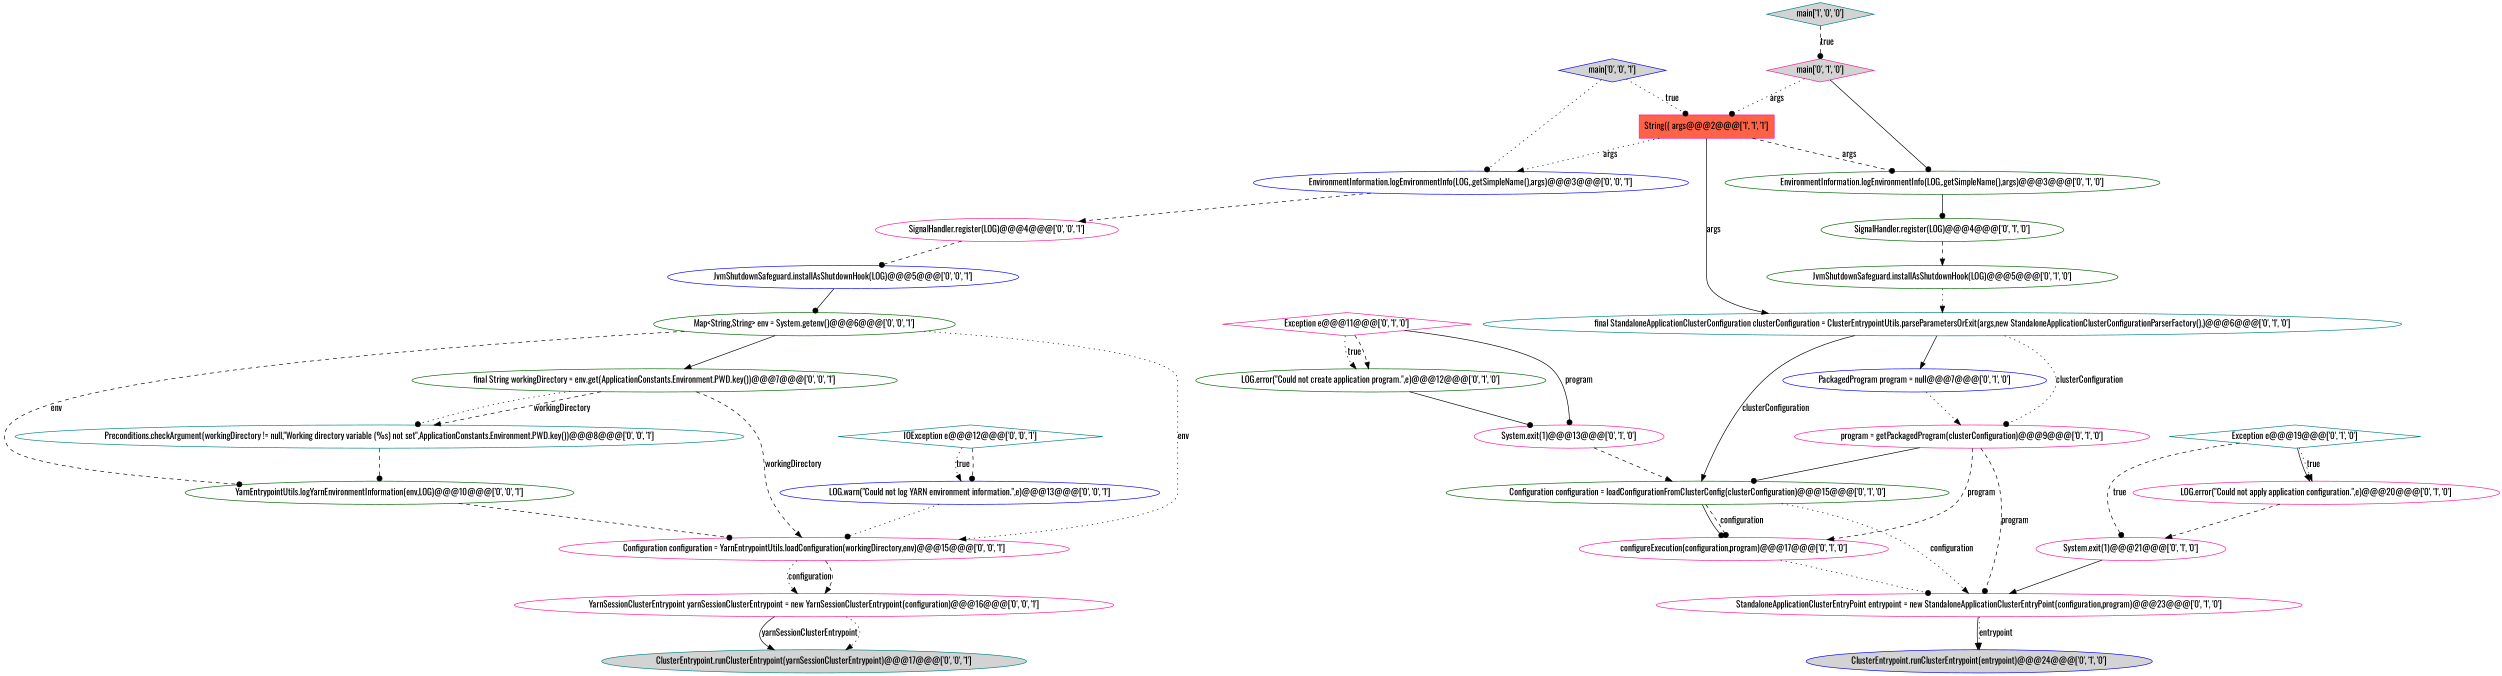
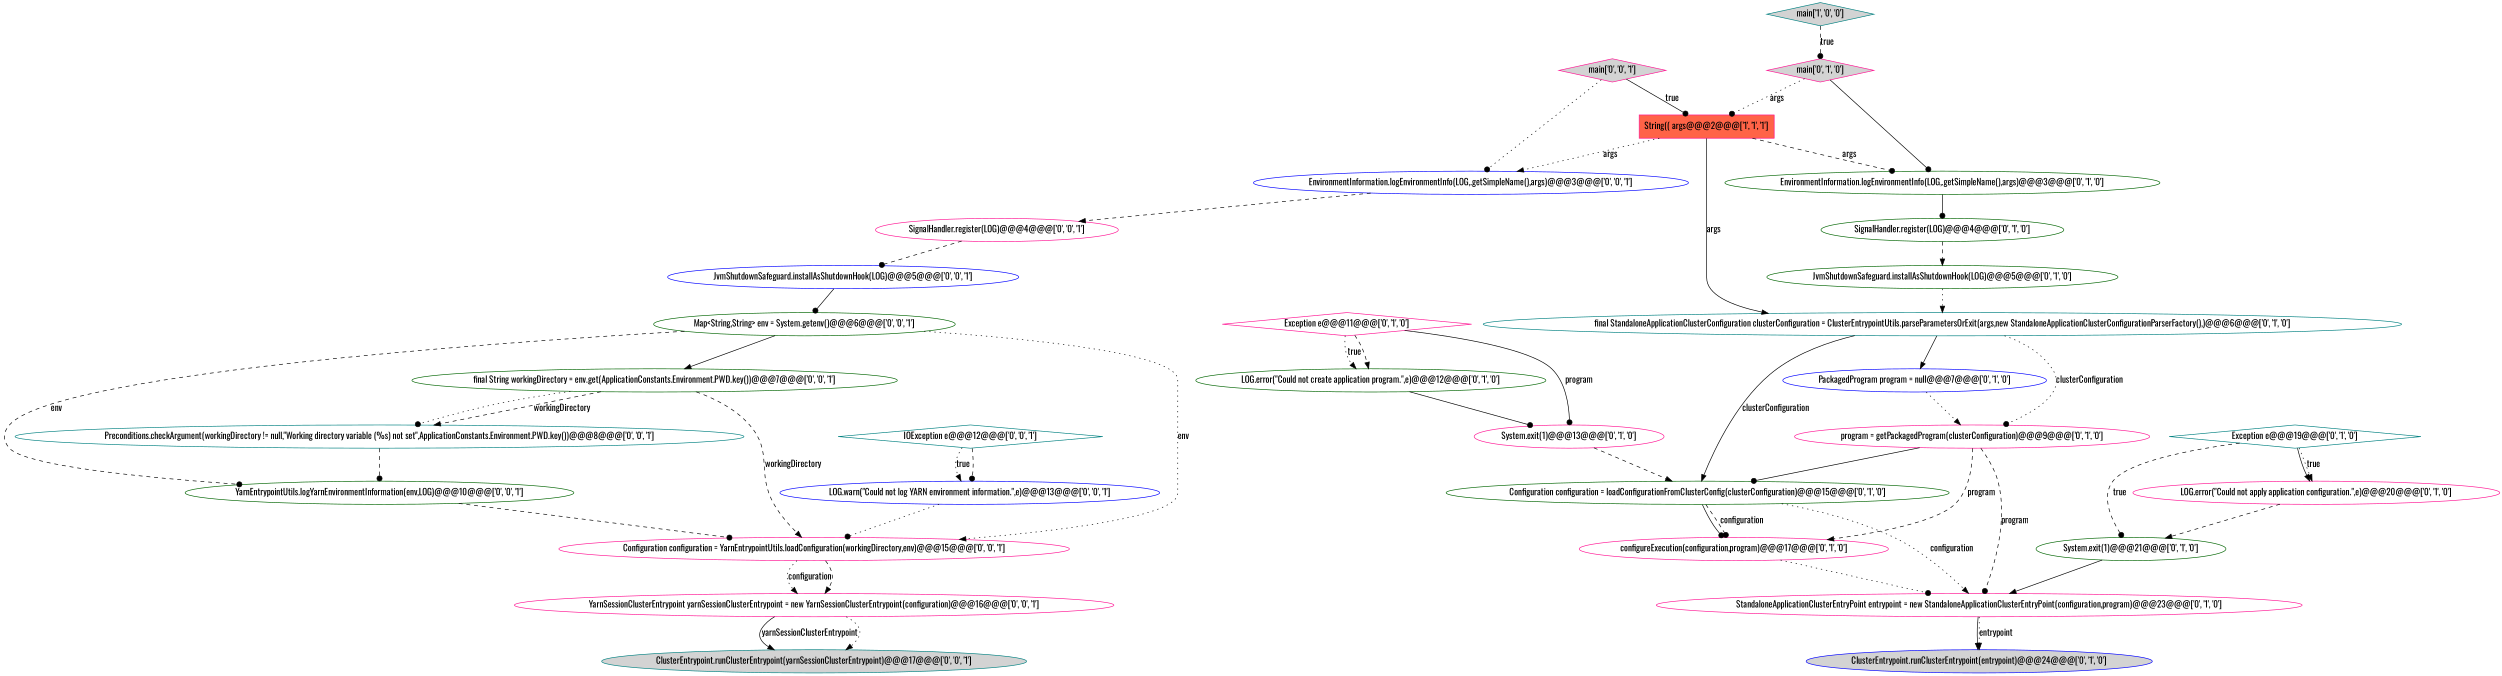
  digraph {
    fontname=Oswald
    node [color=deeppink fillcolor=white fontname=Oswald shape=ellipse style=filled]
    edge [arrowhead=normal fontname=Oswald style=dashed]
    n1 [fillcolor=tomato label="String(( args@@@2@@@['1', '1', '1']" shape=box]
    n2 [color=blue label="EnvironmentInformation.logEnvironmentInfo(LOG,.getSimpleName(),args)@@@3@@@['0', '0', '1']"]
    n3 [color=darkgreen label="EnvironmentInformation.logEnvironmentInfo(LOG,.getSimpleName(),args)@@@3@@@['0', '1', '0']"]
    n4 [color=teal label="final StandaloneApplicationClusterConfiguration clusterConfiguration = ClusterEntrypointUtils.parseParametersOrExit(args,new StandaloneApplicationClusterConfigurationParserFactory(),)@@@6@@@['0', '1', '0']"]
    n5 [label="SignalHandler.register(LOG)@@@4@@@['0', '0', '1']"]
    n6 [color=darkgreen label="SignalHandler.register(LOG)@@@4@@@['0', '1', '0']"]
    n7 [color=darkgreen label="Configuration configuration = loadConfigurationFromClusterConfig(clusterConfiguration)@@@15@@@['0', '1', '0']"]
    n8 [label="program = getPackagedProgram(clusterConfiguration)@@@9@@@['0', '1', '0']"]
    n9 [color=blue label="PackagedProgram program = null@@@7@@@['0', '1', '0']"]
    n10 [fillcolor=lightgray label="main['0', '1', '0']" shape=diamond]
    n11 [color=blue label="JvmShutdownSafeguard.installAsShutdownHook(LOG)@@@5@@@['0', '0', '1']"]
    n12 [label="configureExecution(configuration,program)@@@17@@@['0', '1', '0']"]
    n13 [label="StandaloneApplicationClusterEntryPoint entrypoint = new StandaloneApplicationClusterEntryPoint(configuration,program)@@@23@@@['0', '1', '0']"]
    n14 [color=blue fillcolor=lightgray label="ClusterEntrypoint.runClusterEntrypoint(entrypoint)@@@24@@@['0', '1', '0']"]
    n15 [label="YarnSessionClusterEntrypoint yarnSessionClusterEntrypoint = new YarnSessionClusterEntrypoint(configuration)@@@16@@@['0', '0', '1']"]
    n16 [color=teal fillcolor=lightgray label="ClusterEntrypoint.runClusterEntrypoint(yarnSessionClusterEntrypoint)@@@17@@@['0', '0', '1']"]
    n17 [color=darkgreen label="LOG.error(\"Could not create application program.\",e)@@@12@@@['0', '1', '0']"]
    n18 [label="System.exit(1)@@@13@@@['0', '1', '0']"]
    n19 [color=teal label="Preconditions.checkArgument(workingDirectory != null,\"Working directory variable (%s) not set\",ApplicationConstants.Environment.PWD.key())@@@8@@@['0', '0', '1']"]
    n20 [color=darkgreen label="YarnEntrypointUtils.logYarnEnvironmentInformation(env,LOG)@@@10@@@['0', '0', '1']"]
    n21 [label="Configuration configuration = YarnEntrypointUtils.loadConfiguration(workingDirectory,env)@@@15@@@['0', '0', '1']"]
    n22 [label="LOG.error(\"Could not apply application configuration.\",e)@@@20@@@['0', '1', '0']"]
-   n23 [label="System.exit(1)@@@21@@@['0', '1', '0']"]
+   n23 [color=darkgreen label="System.exit(1)@@@21@@@['0', '1', '0']"]
    n24 [color=teal label="IOException e@@@12@@@['0', '0', '1']" shape=diamond]
    n25 [color=blue label="LOG.warn(\"Could not log YARN environment information.\",e)@@@13@@@['0', '0', '1']"]
    n26 [label="Exception e@@@11@@@['0', '1', '0']" shape=diamond]
    n27 [color=darkgreen label="Map<String,String> env = System.getenv()@@@6@@@['0', '0', '1']"]
    n28 [color=darkgreen label="final String workingDirectory = env.get(ApplicationConstants.Environment.PWD.key())@@@7@@@['0', '0', '1']"]
    n29 [color=teal label="Exception e@@@19@@@['0', '1', '0']" shape=diamond]
    n30 [color=teal fillcolor=lightgray label="main['1', '0', '0']" shape=diamond]
    n31 [color=darkgreen label="JvmShutdownSafeguard.installAsShutdownHook(LOG)@@@5@@@['0', '1', '0']"]
-   n32 [color=blue fillcolor=lightgray label="main['0', '0', '1']" shape=diamond]
+   n32 [fillcolor=lightgray label="main['0', '0', '1']" shape=diamond]
    n1 -> n2 [label=args style=dotted]
    n1 -> n3 [arrowhead=dot label=args]
    n1 -> n4 [label=args style=solid]
    n2 -> n5
    n3 -> n6 [arrowhead=dot style=solid]
    n4 -> n7 [label=clusterConfiguration style=solid]
    n4 -> n8 [arrowhead=dot label=clusterConfiguration style=dotted]
    n4 -> n9 [style=solid]
    n5 -> n11 [arrowhead=dot]
    n6 -> n31
    n7 -> n12 [arrowhead=dot label=configuration]
    n7 -> n12 [arrowhead=dot style=solid]
    n7 -> n13 [label=configuration style=dotted]
    n8 -> n7 [arrowhead=dot style=solid]
    n8 -> n12 [label=program]
    n8 -> n13 [arrowhead=dot label=program]
    n9 -> n8 [style=dotted]
    n10 -> n1 [arrowhead=dot label=args style=dotted]
    n10 -> n3 [arrowhead=dot style=solid]
    n11 -> n27 [arrowhead=dot style=solid]
    n12 -> n13 [arrowhead=dot style=dotted]
    n13 -> n14 [style=solid]
    n13 -> n14 [label=entrypoint style=dotted]
    n15 -> n16 [label=yarnSessionClusterEntrypoint style=solid]
    n15 -> n16 [style=dotted]
    n17 -> n18 [arrowhead=dot style=solid]
    n18 -> n7
    n19 -> n20 [arrowhead=dot]
    n20 -> n21 [arrowhead=dot]
    n21 -> n15 [label=configuration style=dotted]
    n21 -> n15
    n22 -> n23
    n23 -> n13 [style=solid]
    n24 -> n25 [arrowhead=dot]
    n24 -> n25 [label=true style=dotted]
    n25 -> n21 [arrowhead=dot style=dotted]
    n26 -> n17 [label=true style=dotted]
    n26 -> n17
    n26 -> n18 [arrowhead=dot label=program style=solid]
    n27 -> n20 [arrowhead=dot label=env]
    n27 -> n21 [label=env style=dotted]
    n27 -> n28 [style=solid]
    n28 -> n19 [label=workingDirectory]
    n28 -> n19 [arrowhead=dot style=dotted]
    n28 -> n21 [label=workingDirectory]
    n29 -> n22 [label=true style=dotted]
    n29 -> n22 [style=solid]
    n29 -> n23 [arrowhead=dot label=true]
    n30 -> n10 [arrowhead=dot label=true]
    n31 -> n4 [style=dotted]
-   n32 -> n1 [arrowhead=dot label=true style=dotted]
+   n32 -> n1 [arrowhead=dot label=true style=solid]
    n32 -> n2 [arrowhead=dot style=dotted]
  }
